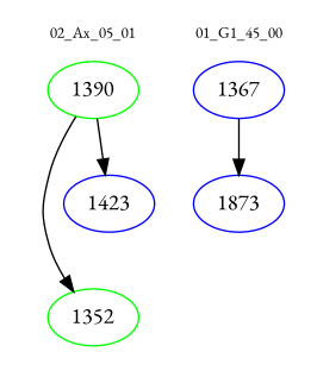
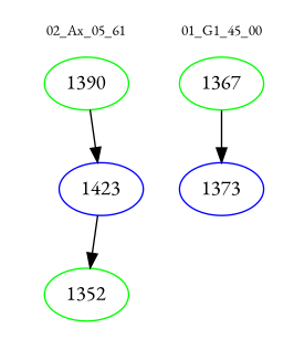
  digraph {
    fontname="EB Garamond"
    node [color=green fontname="EB Garamond"]
    edge [color=black fontname="EB Garamond"]
    n1 [label=1390]
    n2 [label=1352]
    n3 [color=blue label=1423]
-   n4 [color=blue label=1367]
-   n5 [color=blue label=1873]
+   n4 [label=1367]
+   n5 [color=blue label=1373]
    subgraph cluster_1 {
      color=white
      fontsize=10
-     label="02_Ax_05_01"
+     label="02_Ax_05_61"
      n1
      n2
      n3
    }
    subgraph cluster_2 {
      color=white
      fontsize=10
      label="01_G1_45_00"
      n4
      n5
    }
-   n1 -> n2
+   n3 -> n2
    n1 -> n3
    n4 -> n5
  }
